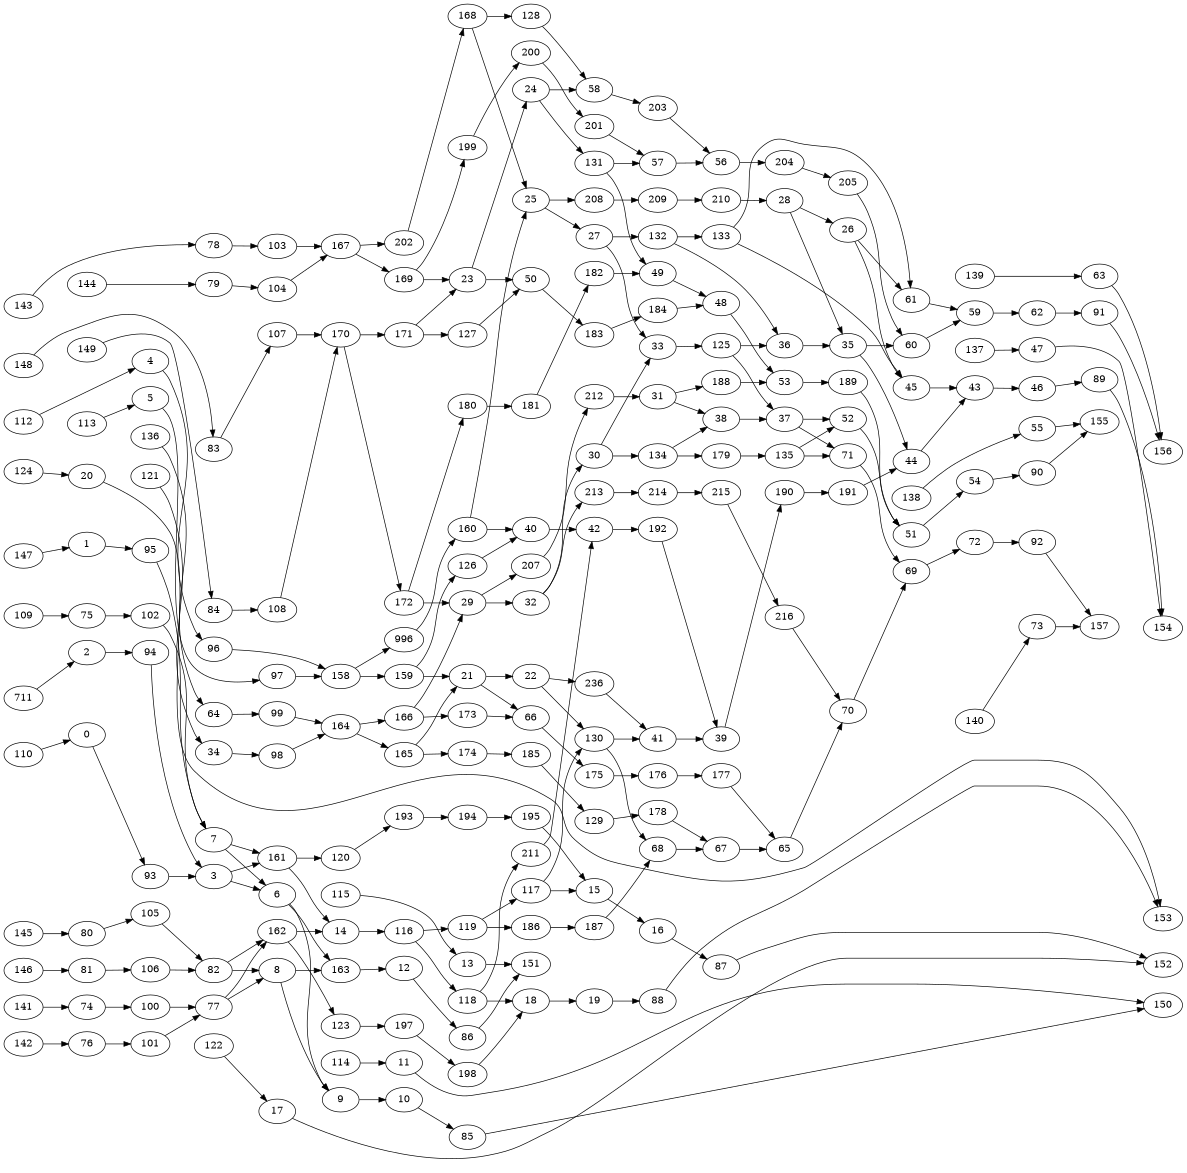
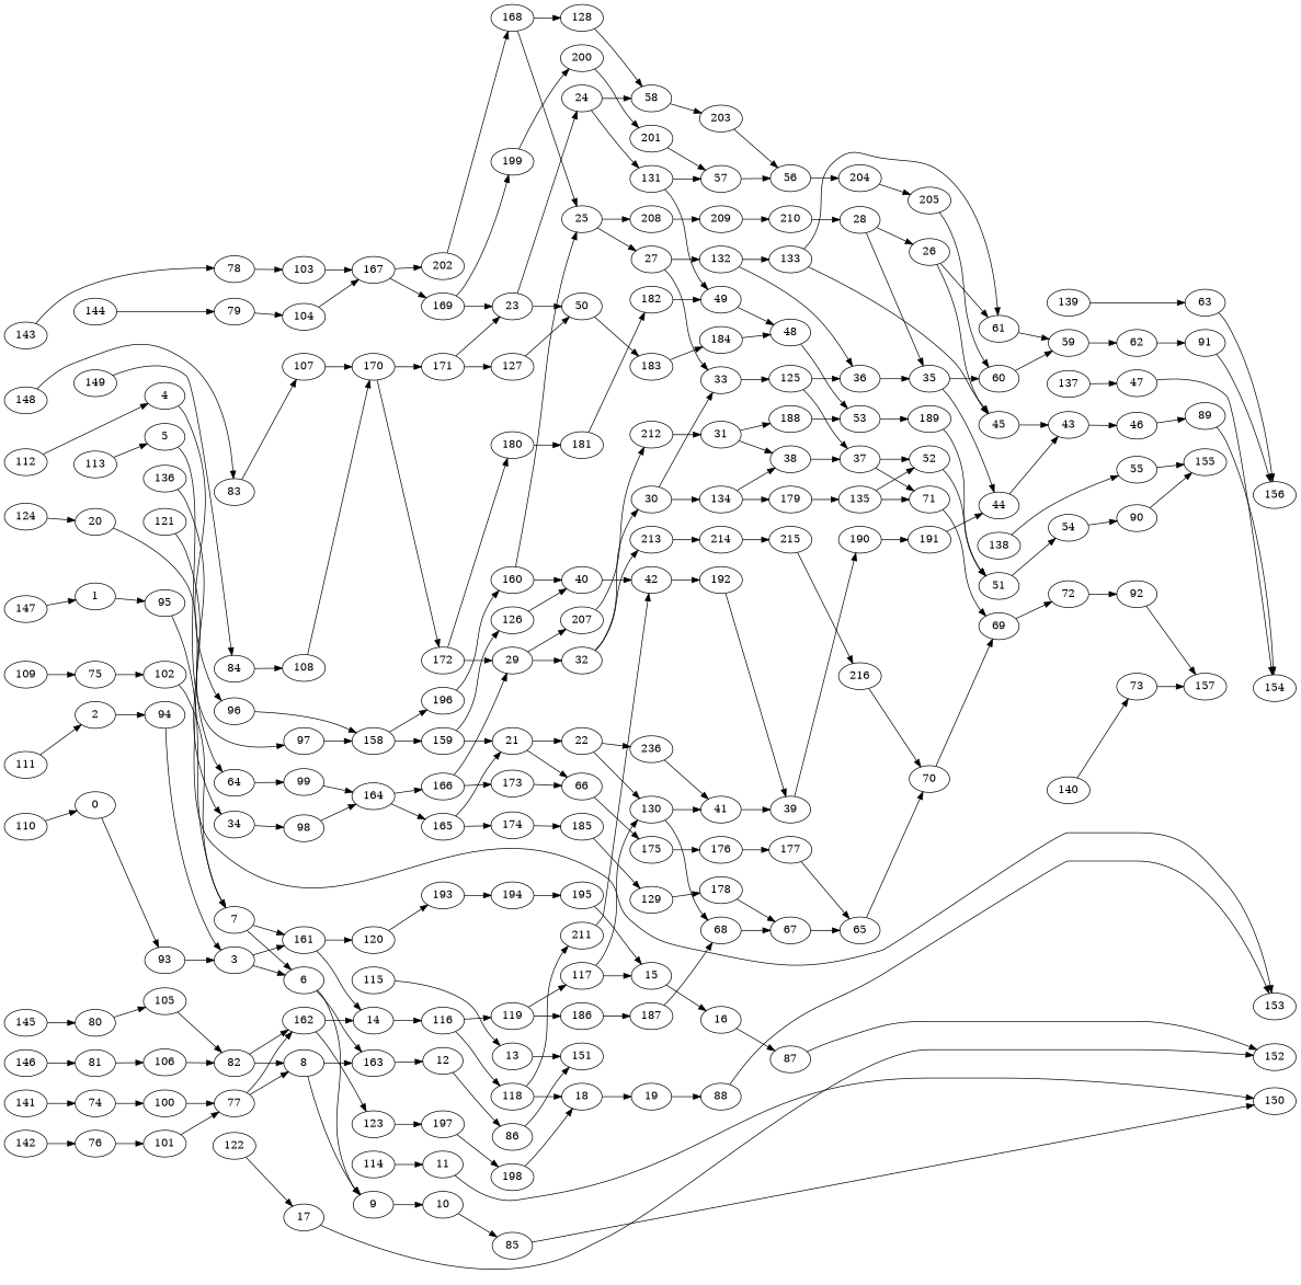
  digraph {
    rankdir=LR
    edge [weight=0]
    0
    93
    3
    1
    95
    7
    2
    94
    6
    161
    9
    163
    14
    120
    4
    96
    158
    5
    97
    10
    12
    8
    85
    150
    11
    86
    151
    13
    116
    118
    119
    15
    16
    87
    152
    17
    18
    19
    88
    153
    20
    21
    22
    66
    130
    n46 [label=236]
    175
    41
    68
    23
    24
    50
    58
    131
    183
    203
    49
    57
    25
    27
    208
    33
    132
    209
    26
    45
    61
    43
    59
    125
    36
    133
    28
    35
    44
    60
    29
    32
    207
    30
    213
    212
    134
    38
    179
    31
    188
    37
    53
    214
    34
    98
    164
    52
    71
    51
    69
    39
    190
    191
    40
    42
    192
    46
    89
    154
    47
    48
    189
    184
    54
    90
    155
    55
    56
    204
    205
    62
    91
    156
    63
    64
    99
    65
    70
    176
    67
    72
    92
    157
    73
    74
    100
    77
    75
    102
    76
    101
    162
    123
    78
    103
    167
    79
    104
    80
    105
    82
    81
    106
    83
    107
    170
    84
    108
    159
-   196 [label=996]
+   196
    165
    166
    169
    202
    171
    172
    109
    110
-   111 [label=711]
+   111
    112
    113
    114
    115
    211
    117
    186
    187
    193
    194
    121
    122
    197
    198
    124
    126
    127
    128
    129
    178
    135
    136
    137
    138
    139
    140
    141
    142
    143
    144
    145
    146
    147
    148
    149
    160
    174
    173
    185
    199
    168
    200
    180
    181
    177
    182
    195
    201
    210
    215
    216
    0 -> 93
    93 -> 3 [weight=1]
    3 -> 6
    3 -> 161 [weight=1]
    1 -> 95
    95 -> 7
    7 -> 6 [weight=1]
    7 -> 161
    2 -> 94
    94 -> 3
    6 -> 9 [weight=1]
    6 -> 163
    161 -> 14
    161 -> 120 [weight=1]
    9 -> 10 [weight=2]
    163 -> 12
    14 -> 116 [weight=2]
    120 -> 193
    4 -> 96
    96 -> 158
    158 -> 159 [weight=2]
    158 -> 196
    5 -> 97
    97 -> 158 [weight=1]
    10 -> 85
    12 -> 86
    8 -> 9
    8 -> 163 [weight=1]
    85 -> 150
    11 -> 150
    86 -> 151
    13 -> 151 [weight=1]
    116 -> 118
    116 -> 119 [weight=1]
    118 -> 18 [weight=3]
    118 -> 211
    119 -> 117
    119 -> 186 [weight=1]
    15 -> 16
    16 -> 87
    87 -> 152
    17 -> 152
    18 -> 19
    19 -> 88
    88 -> 153
    20 -> 153
    21 -> 22 [weight=1]
    21 -> 66
    22 -> 130
    22 -> n46
    66 -> 175 [weight=1]
    130 -> 41 [weight=2]
    130 -> 68 [weight=1]
    n46 -> 41
    175 -> 176
    41 -> 39 [weight=2]
    68 -> 67 [weight=2]
    23 -> 24
    23 -> 50 [weight=1]
    24 -> 58 [weight=1]
    24 -> 131
    50 -> 183
    58 -> 203
    131 -> 49 [weight=3]
    131 -> 57 [weight=1]
    183 -> 184
    203 -> 56
    49 -> 48
    57 -> 56
    25 -> 27
    25 -> 208 [weight=1]
    27 -> 33 [weight=1]
    27 -> 132 [weight=3]
    208 -> 209 [weight=1]
    33 -> 125
    132 -> 36
    132 -> 133 [weight=3]
    209 -> 210
    26 -> 45
    26 -> 61
    45 -> 43 [weight=1]
    61 -> 59
    43 -> 46
    59 -> 62 [weight=1]
    125 -> 36 [weight=7]
    125 -> 37 [weight=2]
    36 -> 35
    133 -> 45
    133 -> 61
    28 -> 26
    28 -> 35
    35 -> 44 [weight=1]
    35 -> 60 [weight=2]
    44 -> 43
    60 -> 59
    29 -> 32 [weight=1]
    29 -> 207
    32 -> 30
    32 -> 213
    207 -> 212
    30 -> 33
    30 -> 134 [weight=2]
    213 -> 214 [weight=2]
    212 -> 31 [weight=1]
    134 -> 38
    134 -> 179 [weight=2]
    38 -> 37
    179 -> 135
    31 -> 38
    31 -> 188
    188 -> 53
    37 -> 52
    37 -> 71
    53 -> 189 [weight=1]
    214 -> 215
    34 -> 98
    98 -> 164
    164 -> 165 [weight=1]
    164 -> 166 [weight=1]
    52 -> 51 [weight=1]
    71 -> 69 [weight=2]
    51 -> 54
    69 -> 72
    39 -> 190
    190 -> 191 [weight=2]
    191 -> 44 [weight=4]
    40 -> 42 [weight=3]
    42 -> 192
    192 -> 39
    46 -> 89
    89 -> 154
    47 -> 154
    48 -> 53
    189 -> 51
    184 -> 48
    54 -> 90
    90 -> 155
    55 -> 155
    56 -> 204 [weight=3]
    204 -> 205
    205 -> 60
    62 -> 91 [weight=1]
    91 -> 156
    63 -> 156
    64 -> 99
    99 -> 164
    65 -> 70
    70 -> 69
    176 -> 177
    67 -> 65 [weight=1]
    72 -> 92 [weight=1]
    92 -> 157
    73 -> 157 [weight=1]
    74 -> 100
    100 -> 77
    77 -> 8
    77 -> 162
    75 -> 102 [weight=1]
    102 -> 7
    76 -> 101
    101 -> 77
    162 -> 14 [weight=6]
    162 -> 123
    123 -> 197 [weight=1]
    78 -> 103
    103 -> 167 [weight=1]
    167 -> 169 [weight=3]
    167 -> 202 [weight=3]
    79 -> 104
    104 -> 167
    80 -> 105
    105 -> 82
    82 -> 8 [weight=2]
    82 -> 162
    81 -> 106
    106 -> 82
    83 -> 107
    107 -> 170 [weight=1]
    170 -> 171 [weight=1]
    170 -> 172
    84 -> 108
    108 -> 170
    159 -> 21 [weight=2]
    159 -> 126
    196 -> 160
    165 -> 21
    165 -> 174
    166 -> 29
    166 -> 173
    169 -> 23 [weight=4]
    169 -> 199
    202 -> 168
    171 -> 23
    171 -> 127 [weight=1]
    172 -> 29 [weight=3]
    172 -> 180
    109 -> 75
    110 -> 0
    111 -> 2
    112 -> 4
    113 -> 5
    114 -> 11
    115 -> 13
    211 -> 42
    117 -> 15 [weight=1]
    117 -> 130 [weight=1]
    186 -> 187 [weight=1]
    187 -> 68
    193 -> 194 [weight=1]
    194 -> 195 [weight=2]
    121 -> 34
    122 -> 17
    197 -> 198 [weight=1]
    198 -> 18 [weight=1]
    124 -> 20
    126 -> 40
    127 -> 50
    128 -> 58
    129 -> 178
    178 -> 67
    135 -> 52
    135 -> 71
    136 -> 64
    137 -> 47
    138 -> 55
    139 -> 63
    140 -> 73
    141 -> 74
    142 -> 76
    143 -> 78
    144 -> 79
    145 -> 80
    146 -> 81
    147 -> 1
    148 -> 83
    149 -> 84
    160 -> 25
    160 -> 40 [weight=2]
    174 -> 185
    173 -> 66
    185 -> 129
    199 -> 200
    168 -> 25
    168 -> 128 [weight=1]
    200 -> 201
    180 -> 181 [weight=1]
    181 -> 182
    177 -> 65
    182 -> 49 [weight=1]
    195 -> 15
    201 -> 57 [weight=1]
    210 -> 28
    215 -> 216
    216 -> 70
  }
